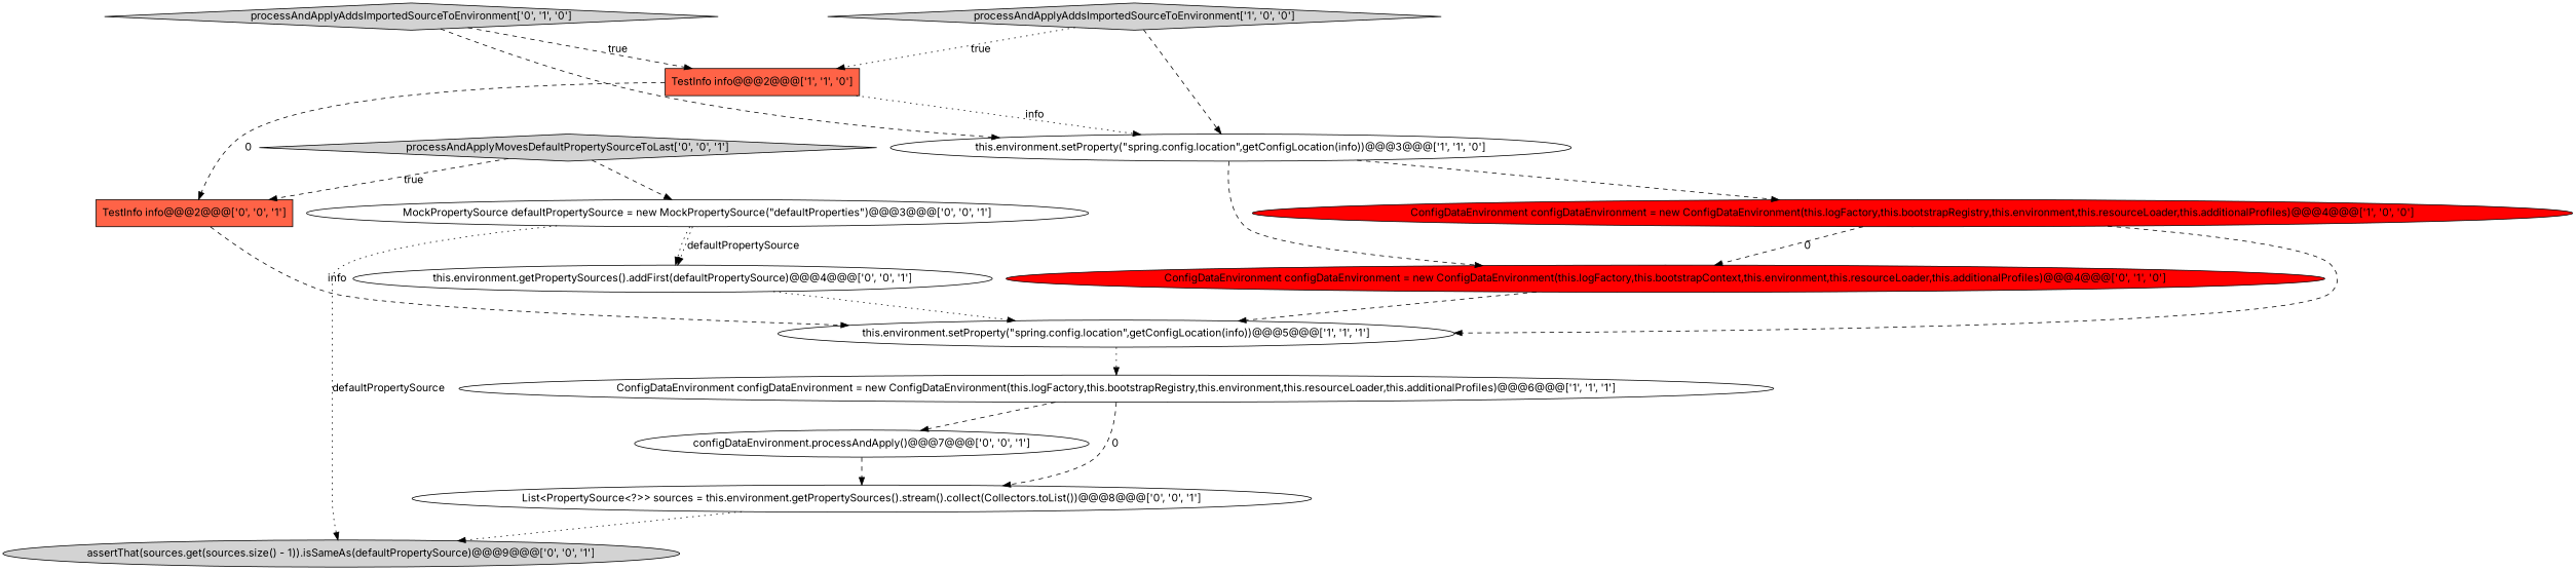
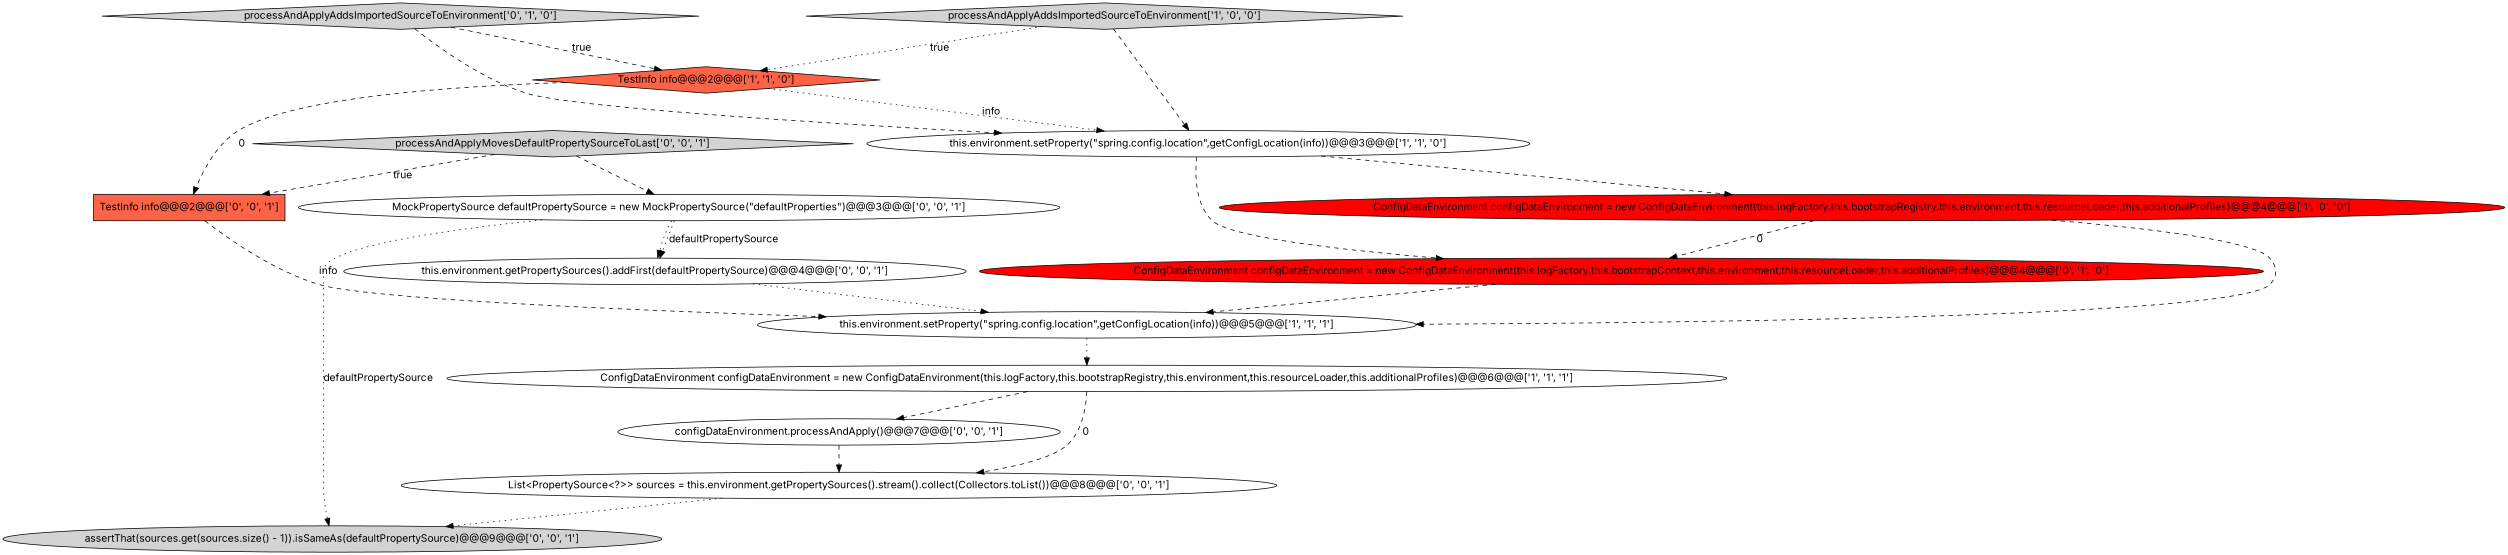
  digraph {
    fontname=Inter
    node [fillcolor=white shape=ellipse style=filled fontname=Inter]
    edge [style=dashed fontname=Inter]
    n1 [fillcolor=red label="ConfigDataEnvironment configDataEnvironment = new ConfigDataEnvironment(this.logFactory,this.bootstrapRegistry,this.environment,this.resourceLoader,this.additionalProfiles)@@@4@@@['1', '0', '0']"]
    n2 [fillcolor=red label="ConfigDataEnvironment configDataEnvironment = new ConfigDataEnvironment(this.logFactory,this.bootstrapContext,this.environment,this.resourceLoader,this.additionalProfiles)@@@4@@@['0', '1', '0']"]
    n3 [label="this.environment.setProperty(\"spring.config.location\",getConfigLocation(info))@@@5@@@['1', '1', '1']"]
    n4 [label="this.environment.getPropertySources().addFirst(defaultPropertySource)@@@4@@@['0', '0', '1']"]
    n5 [fillcolor=tomato label="TestInfo info@@@2@@@['0', '0', '1']" shape=box]
    n6 [label="ConfigDataEnvironment configDataEnvironment = new ConfigDataEnvironment(this.logFactory,this.bootstrapRegistry,this.environment,this.resourceLoader,this.additionalProfiles)@@@6@@@['1', '1', '1']"]
    n7 [label="configDataEnvironment.processAndApply()@@@7@@@['0', '0', '1']"]
    n8 [label="List<PropertySource<?>> sources = this.environment.getPropertySources().stream().collect(Collectors.toList())@@@8@@@['0', '0', '1']"]
    n9 [fillcolor=lightgray label="processAndApplyAddsImportedSourceToEnvironment['0', '1', '0']" shape=diamond]
-   n10 [fillcolor=tomato label="TestInfo info@@@2@@@['1', '1', '0']" shape=box]
+   n10 [fillcolor=tomato label="TestInfo info@@@2@@@['1', '1', '0']" shape=diamond]
    n11 [label="this.environment.setProperty(\"spring.config.location\",getConfigLocation(info))@@@3@@@['1', '1', '0']"]
    n12 [fillcolor=lightgray label="processAndApplyAddsImportedSourceToEnvironment['1', '0', '0']" shape=diamond]
    n13 [fillcolor=lightgray label="assertThat(sources.get(sources.size() - 1)).isSameAs(defaultPropertySource)@@@9@@@['0', '0', '1']"]
    n14 [label="MockPropertySource defaultPropertySource = new MockPropertySource(\"defaultProperties\")@@@3@@@['0', '0', '1']"]
    n15 [fillcolor=lightgray label="processAndApplyMovesDefaultPropertySourceToLast['0', '0', '1']" shape=diamond]
    n1 -> n2 [label=0]
    n1 -> n3
    n2 -> n3
    n3 -> n6 [style=dotted]
    n4 -> n3 [style=dotted]
    n5 -> n3 [label=info]
    n6 -> n7
    n6 -> n8 [label=0]
    n7 -> n8
    n8 -> n13 [style=dotted]
    n9 -> n10 [label=true]
    n9 -> n11
    n10 -> n5 [label=0]
    n10 -> n11 [label=info style=dotted]
    n11 -> n1
    n11 -> n2
    n12 -> n10 [label=true style=dotted]
    n12 -> n11
    n14 -> n4 [label=defaultPropertySource style=dotted]
    n14 -> n4 [style=dotted]
    n14 -> n13 [label=defaultPropertySource style=dotted]
    n15 -> n5 [label=true]
    n15 -> n14
  }
